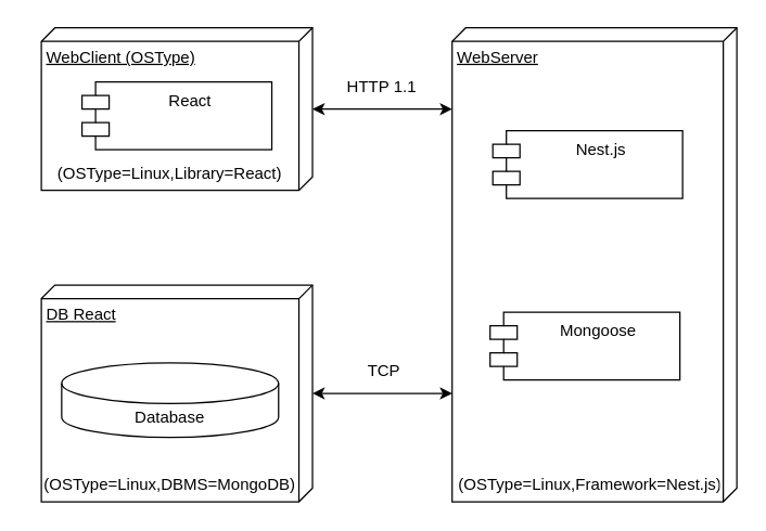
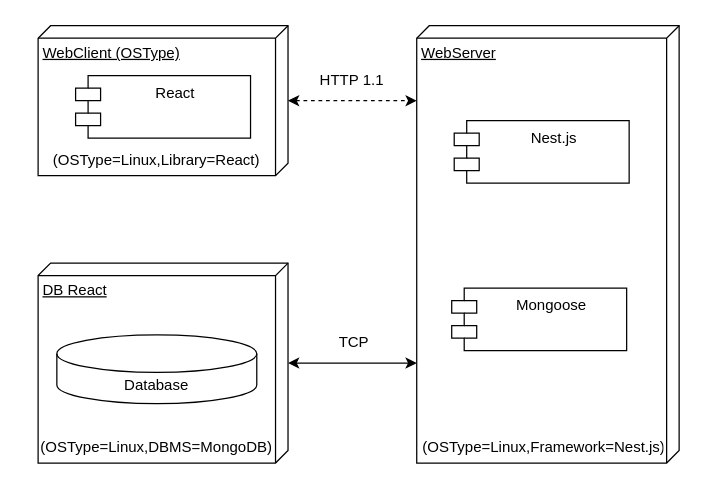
  <mxCell id="0" />
  <mxCell id="1" parent="0" />
- <mxCell id="2" style="edgeStyle=orthogonalEdgeStyle;rounded=0;orthogonalLoop=1;jettySize=auto;html=1;startArrow=classic;startFill=1;" parent="1" source="3" target="6" edge="1"><mxGeometry relative="1" as="geometry"><Array as="points"><mxPoint x="340" y="80" /><mxPoint x="340" y="80" /></Array></mxGeometry></mxCell>
+ <mxCell id="2" style="edgeStyle=orthogonalEdgeStyle;rounded=0;orthogonalLoop=1;jettySize=auto;html=1;startArrow=classic;startFill=1;dashed=1;" parent="1" source="3" target="6" edge="1"><mxGeometry relative="1" as="geometry"><Array as="points"><mxPoint x="340" y="80" /><mxPoint x="340" y="80" /></Array></mxGeometry></mxCell>
  <mxCell id="3" value="WebClient (OSType)" style="verticalAlign=top;align=left;spacingTop=8;spacingLeft=2;spacingRight=12;shape=cube;size=10;direction=south;fontStyle=4;html=1;whiteSpace=wrap;" parent="1" vertex="1"><mxGeometry x="30" y="20" width="200" height="120" as="geometry" /></mxCell>
  <mxCell id="4" value="React" style="shape=module;align=left;spacingLeft=20;align=center;verticalAlign=top;whiteSpace=wrap;html=1;" parent="1" vertex="1"><mxGeometry x="60" y="60" width="140" height="50" as="geometry" /></mxCell>
  <mxCell id="5" value="(OSType=Linux,Library=React)" style="text;strokeColor=none;fillColor=none;align=center;verticalAlign=top;spacingLeft=4;spacingRight=4;overflow=hidden;rotatable=0;points=[[0,0.5],[1,0.5]];portConstraint=eastwest;whiteSpace=wrap;html=1;" parent="1" vertex="1"><mxGeometry x="30" y="114" width="190" height="26" as="geometry" /></mxCell>
  <mxCell id="6" value="WebServer" style="verticalAlign=top;align=left;spacingTop=8;spacingLeft=2;spacingRight=12;shape=cube;size=10;direction=south;fontStyle=4;html=1;whiteSpace=wrap;" parent="1" vertex="1"><mxGeometry x="333" y="20" width="210" height="350" as="geometry" /></mxCell>
  <mxCell id="7" value="(OSType=Linux,Framework=Nest.js)" style="text;strokeColor=none;fillColor=none;align=center;verticalAlign=top;spacingLeft=4;spacingRight=4;overflow=hidden;rotatable=0;points=[[0,0.5],[1,0.5]];portConstraint=eastwest;whiteSpace=wrap;html=1;" parent="1" vertex="1"><mxGeometry x="333" y="344" width="203" height="26" as="geometry" /></mxCell>
  <mxCell id="8" value="DB React&lt;span style=&quot;white-space: pre;&quot;&gt;&#09;&lt;/span&gt;" style="verticalAlign=top;align=left;spacingTop=8;spacingLeft=2;spacingRight=12;shape=cube;size=10;direction=south;fontStyle=4;html=1;whiteSpace=wrap;" parent="1" vertex="1"><mxGeometry x="30" y="210" width="200" height="160" as="geometry" /></mxCell>
  <mxCell id="9" value="(OSType=Linux,DBMS=MongoDB)" style="text;strokeColor=none;fillColor=none;align=center;verticalAlign=top;spacingLeft=4;spacingRight=4;overflow=hidden;rotatable=0;points=[[0,0.5],[1,0.5]];portConstraint=eastwest;whiteSpace=wrap;html=1;" parent="1" vertex="1"><mxGeometry x="20" y="344" width="210" height="26" as="geometry" /></mxCell>
  <mxCell id="10" value="Database" style="shape=cylinder3;whiteSpace=wrap;html=1;boundedLbl=1;backgroundOutline=1;size=15;" parent="1" vertex="1"><mxGeometry x="45" y="267.5" width="160" height="55" as="geometry" /></mxCell>
  <mxCell id="11" value="HTTP 1.1&amp;nbsp;" style="text;strokeColor=none;fillColor=none;align=center;verticalAlign=top;spacingLeft=4;spacingRight=4;overflow=hidden;rotatable=0;points=[[0,0.5],[1,0.5]];portConstraint=eastwest;whiteSpace=wrap;html=1;" parent="1" vertex="1"><mxGeometry x="213" y="50" width="140" height="26" as="geometry" /></mxCell>
  <mxCell id="12" value="TCP" style="text;strokeColor=none;fillColor=none;align=center;verticalAlign=top;spacingLeft=4;spacingRight=4;overflow=hidden;rotatable=0;points=[[0,0.5],[1,0.5]];portConstraint=eastwest;whiteSpace=wrap;html=1;" parent="1" vertex="1"><mxGeometry x="213" y="260" width="140" height="26" as="geometry" /></mxCell>
  <mxCell id="13" value="" style="edgeStyle=orthogonalEdgeStyle;rounded=0;orthogonalLoop=1;jettySize=auto;html=1;startArrow=classic;startFill=1;" parent="1" source="8" target="6" edge="1"><mxGeometry relative="1" as="geometry"><mxPoint x="250" y="295" as="sourcePoint" /><mxPoint x="370" y="295" as="targetPoint" /><Array as="points"><mxPoint x="340" y="295" /><mxPoint x="340" y="295" /></Array></mxGeometry></mxCell>
  <mxCell id="14" value="Nest.js" style="shape=module;align=left;spacingLeft=20;align=center;verticalAlign=top;whiteSpace=wrap;html=1;" parent="1" vertex="1"><mxGeometry x="363" y="96" width="140" height="50" as="geometry" /></mxCell>
  <mxCell id="15" value="Mongoose" style="shape=module;align=left;spacingLeft=20;align=center;verticalAlign=top;whiteSpace=wrap;html=1;" parent="1" vertex="1"><mxGeometry x="361" y="230" width="140" height="50" as="geometry" /></mxCell>
